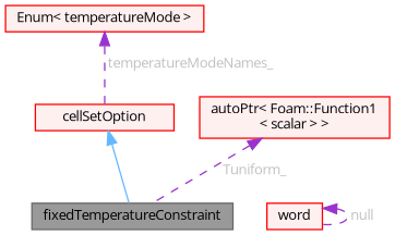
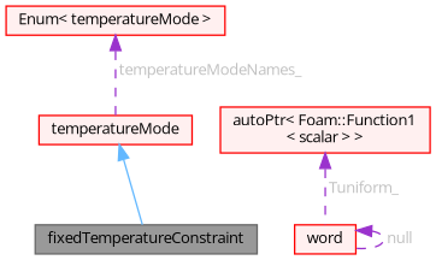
  digraph {
    fontname="Open Sans"
    node [color=red fillcolor="#FFF0F0" fontname="Open Sans" fontsize=10 shape=box style=filled]
    edge [color=darkorchid3 dir=back fontname="Open Sans" fontsize=10 labelfontname=Helvetica labelfontsize=10 style=dashed fontcolor=grey]
    n1 [color=gray40 fillcolor=grey60 fontcolor=black height=0.2 label=fixedTemperatureConstraint width=0.4]
-   n2 [height=0.2 label=cellSetOption width=0.4]
+   n2 [height=0.2 label=temperatureMode width=0.4]
    n3 [height=0.2 label="Enum\< temperatureMode \>" width=0.4]
    n4 [height=0.2 label="autoPtr\< Foam::Function1\l\< scalar \> \>" width=0.4]
    n5 [height=0.2 label=word width=0.4]
    n2 -> n1 [color=steelblue1 style=solid fontcolor=""]
    n3 -> n2 [label=" temperatureModeNames_"]
-   n4 -> n1 [label=" Tuniform_"]
+   n4 -> n5 [label=" Tuniform_"]
    n5 -> n5 [label=" null"]
  }
